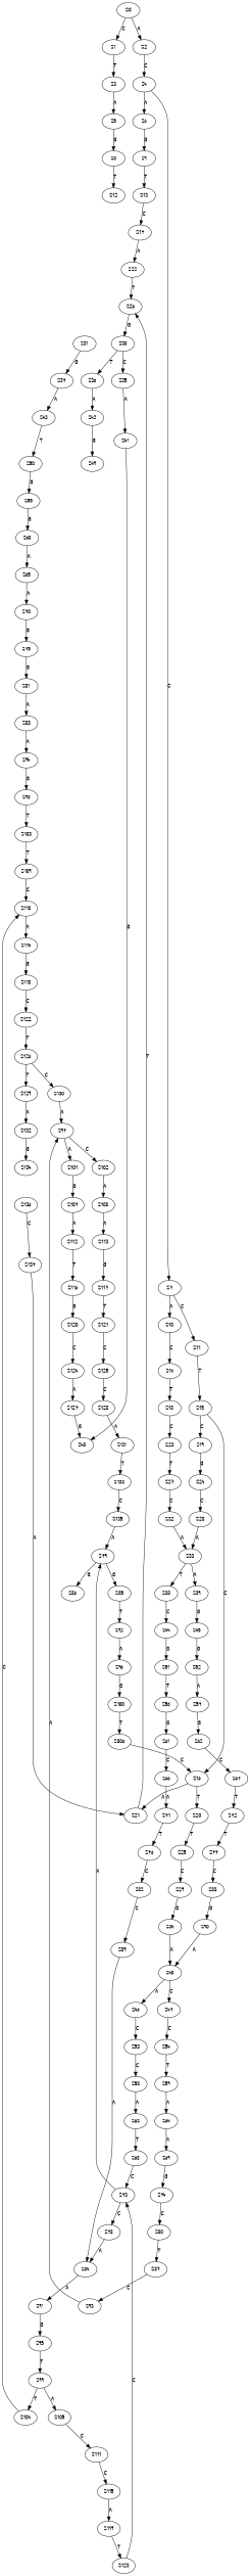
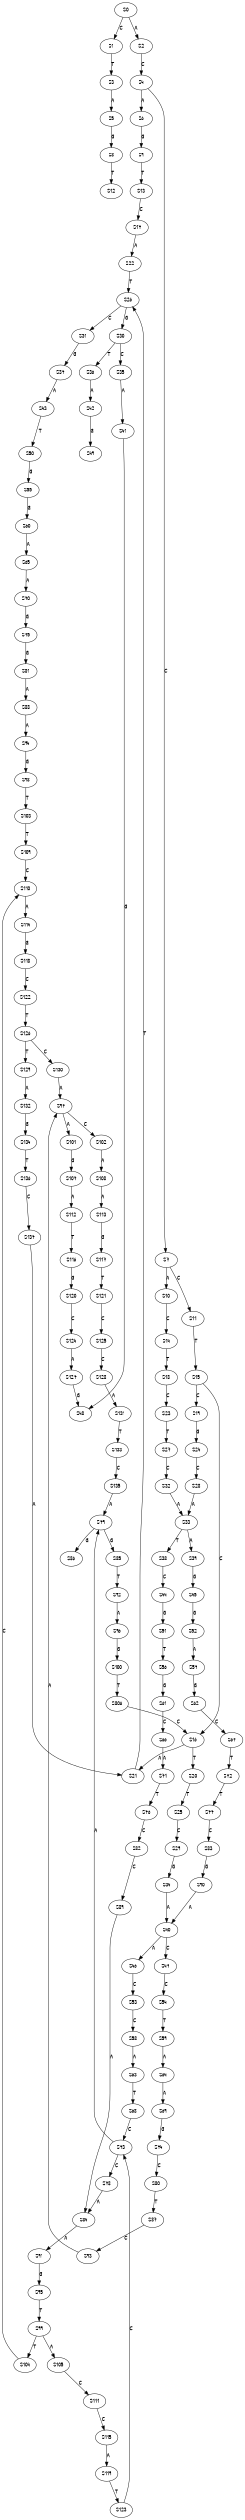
  strict digraph {
    fontname="Patrick Hand"
    node [fontname="Patrick Hand"]
    edge [fontname="Patrick Hand"]
    S0
    S1
    S2
    S3
    S4
    S5
    S6
    S7
    S8
    S9
    S10
    S11
    S12
    S13
    S14
    S15
    S17
    S18
    S16
    S19
    S20
    S21
    S22
    S23
    S24
    S25
    S26
    S27
    S28
    S29
    S30
    S31
    S32
    S33
    S34
    S35
    S36
    S37
    S38
    S39
    S40
    S41
    S42
    S43
    S44
    S45
    S46
    S47
    S48
    S49
    S50
    S51
    S52
    S53
    S54
    S55
    S56
    S57
    S58
    S59
    S60
    S61
    S62
    S63
    S64
    S65
    S66
    S67
    S68
    S69
    S70
    S71
    S72
    S73
    S74
    S75
    S76
    S77
    S78
    S79
    S80
    S81
    S82
    S83
    S84
    S85
    S86
    S87
    S88
    S89
    S90
    S91
    S92
    S93
    S94
    S95
    S96
    S97
    S98
    S99
    S100
    S101
    S102
    S103
    S104
    S105
    n107 [label=S806]
    S107
    S108
    S109
    S110
    S111
    S112
    S113
    S114
    S115
    S116
    S117
    S118
    S119
    S120
    S121
    S122
    S123
    S124
    S125
    S126
    S127
    S128
    S129
    S130
    S131
    S132
    S133
    S134
    S135
    S136
    S137
    S0 -> S1 [label=C]
    S0 -> S2 [label=A]
    S1 -> S3 [label=T]
    S2 -> S4 [label=C]
    S3 -> S5 [label=A]
    S4 -> S6 [label=A]
    S4 -> S7 [label=C]
    S5 -> S8 [label=G]
    S6 -> S9 [label=G]
    S7 -> S10 [label=A]
    S7 -> S11 [label=C]
    S8 -> S12 [label=T]
    S9 -> S13 [label=T]
    S10 -> S14 [label=C]
    S11 -> S15 [label=T]
    S13 -> S17 [label=C]
    S14 -> S18 [label=T]
    S15 -> S16 [label=C]
    S15 -> S19 [label=C]
    S17 -> S22 [label=A]
    S18 -> S23 [label=C]
    S16 -> S20 [label=T]
    S16 -> S21 [label=A]
    S19 -> S24 [label=G]
    S20 -> S25 [label=T]
    S21 -> S26 [label=T]
    S22 -> S26 [label=T]
    S23 -> S27 [label=T]
    S24 -> S28 [label=C]
    S25 -> S29 [label=C]
    S26 -> S30 [label=G]
+   S26 -> S31 [label=C]
    S27 -> S32 [label=C]
    S28 -> S33 [label=A]
    S29 -> S34 [label=G]
    S30 -> S35 [label=C]
    S30 -> S36 [label=T]
    S31 -> S37 [label=G]
    S32 -> S33 [label=A]
    S33 -> S38 [label=T]
    S33 -> S39 [label=A]
    S34 -> S40 [label=A]
    S35 -> S41 [label=A]
    S36 -> S42 [label=A]
    S37 -> S43 [label=A]
    S38 -> S44 [label=C]
    S39 -> S45 [label=G]
    S40 -> S46 [label=A]
    S40 -> S47 [label=C]
    S41 -> S48 [label=G]
    S42 -> S49 [label=G]
    S43 -> S50 [label=T]
    S44 -> S51 [label=G]
    S45 -> S52 [label=G]
    S46 -> S53 [label=C]
    S47 -> S54 [label=C]
    S50 -> S55 [label=G]
    S51 -> S56 [label=T]
    S52 -> S57 [label=A]
    S53 -> S58 [label=C]
    S54 -> S59 [label=T]
    S55 -> S60 [label=G]
    S56 -> S61 [label=G]
    S57 -> S62 [label=G]
    S58 -> S63 [label=A]
    S59 -> S64 [label=A]
    S60 -> S65 [label=A]
    S61 -> S66 [label=C]
    S62 -> S67 [label=C]
    S63 -> S68 [label=T]
    S64 -> S69 [label=A]
    S65 -> S70 [label=A]
    S66 -> S71 [label=A]
    S67 -> S72 [label=T]
    S68 -> S73 [label=C]
    S69 -> S74 [label=G]
    S70 -> S75 [label=G]
    S71 -> S76 [label=T]
    S72 -> S77 [label=T]
    S73 -> S78 [label=C]
    S73 -> S79 [label=A]
    S74 -> S80 [label=C]
    S75 -> S81 [label=G]
    S76 -> S82 [label=C]
    S77 -> S83 [label=C]
    S78 -> S84 [label=A]
    S79 -> S85 [label=G]
    S79 -> S86 [label=G]
    S80 -> S87 [label=T]
    S81 -> S88 [label=A]
    S82 -> S89 [label=C]
    S83 -> S90 [label=G]
    S84 -> S91 [label=A]
    S85 -> S92 [label=T]
    S87 -> S93 [label=C]
    S88 -> S94 [label=A]
    S89 -> S84 [label=A]
    S90 -> S40 [label=A]
    S91 -> S95 [label=G]
    S92 -> S96 [label=A]
    S93 -> S97 [label=A]
    S94 -> S98 [label=G]
    S95 -> S99 [label=T]
    S96 -> S100 [label=G]
    S97 -> S101 [label=A]
    S97 -> S102 [label=C]
    S98 -> S103 [label=T]
    S99 -> S104 [label=T]
    S99 -> S105 [label=A]
    S100 -> n107 [label=T]
    S101 -> S107 [label=G]
    S102 -> S108 [label=A]
    S103 -> S109 [label=T]
    S104 -> S110 [label=C]
    S105 -> S111 [label=C]
    n107 -> S16 [label=C]
    S107 -> S112 [label=A]
    S108 -> S113 [label=A]
    S109 -> S110 [label=C]
    S110 -> S114 [label=A]
    S111 -> S115 [label=C]
    S112 -> S116 [label=T]
    S113 -> S117 [label=G]
    S114 -> S118 [label=G]
    S115 -> S119 [label=A]
    S116 -> S120 [label=G]
    S117 -> S121 [label=T]
    S118 -> S122 [label=C]
    S119 -> S123 [label=T]
    S120 -> S124 [label=C]
    S121 -> S125 [label=C]
    S122 -> S126 [label=T]
    S123 -> S73 [label=C]
    S124 -> S127 [label=A]
    S125 -> S128 [label=C]
    S126 -> S129 [label=T]
    S126 -> S130 [label=C]
    S127 -> S48 [label=G]
    S128 -> S131 [label=A]
    S129 -> S132 [label=A]
    S130 -> S97 [label=A]
    S131 -> S133 [label=T]
    S132 -> S134 [label=G]
    S133 -> S135 [label=C]
+   S134 -> S136 [label=T]
    S135 -> S79 [label=A]
    S136 -> S137 [label=C]
    S137 -> S21 [label=A]
  }
